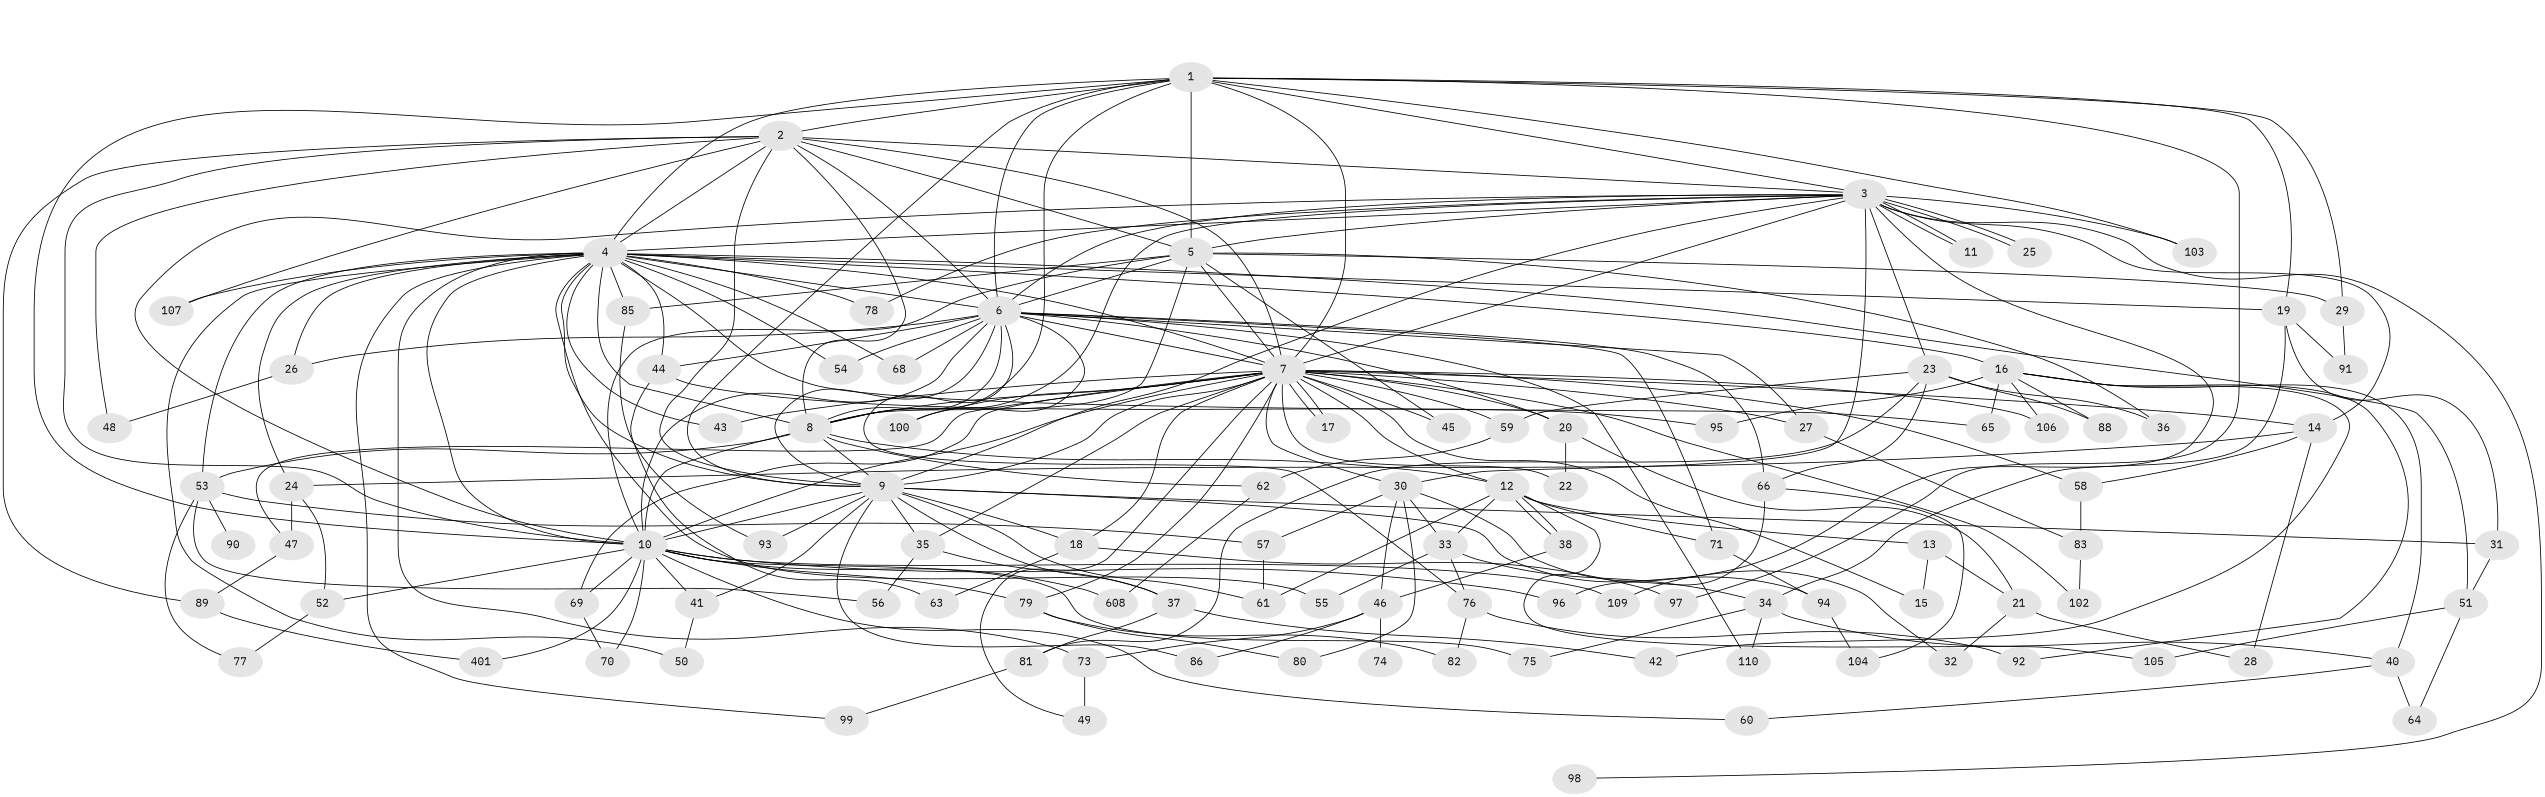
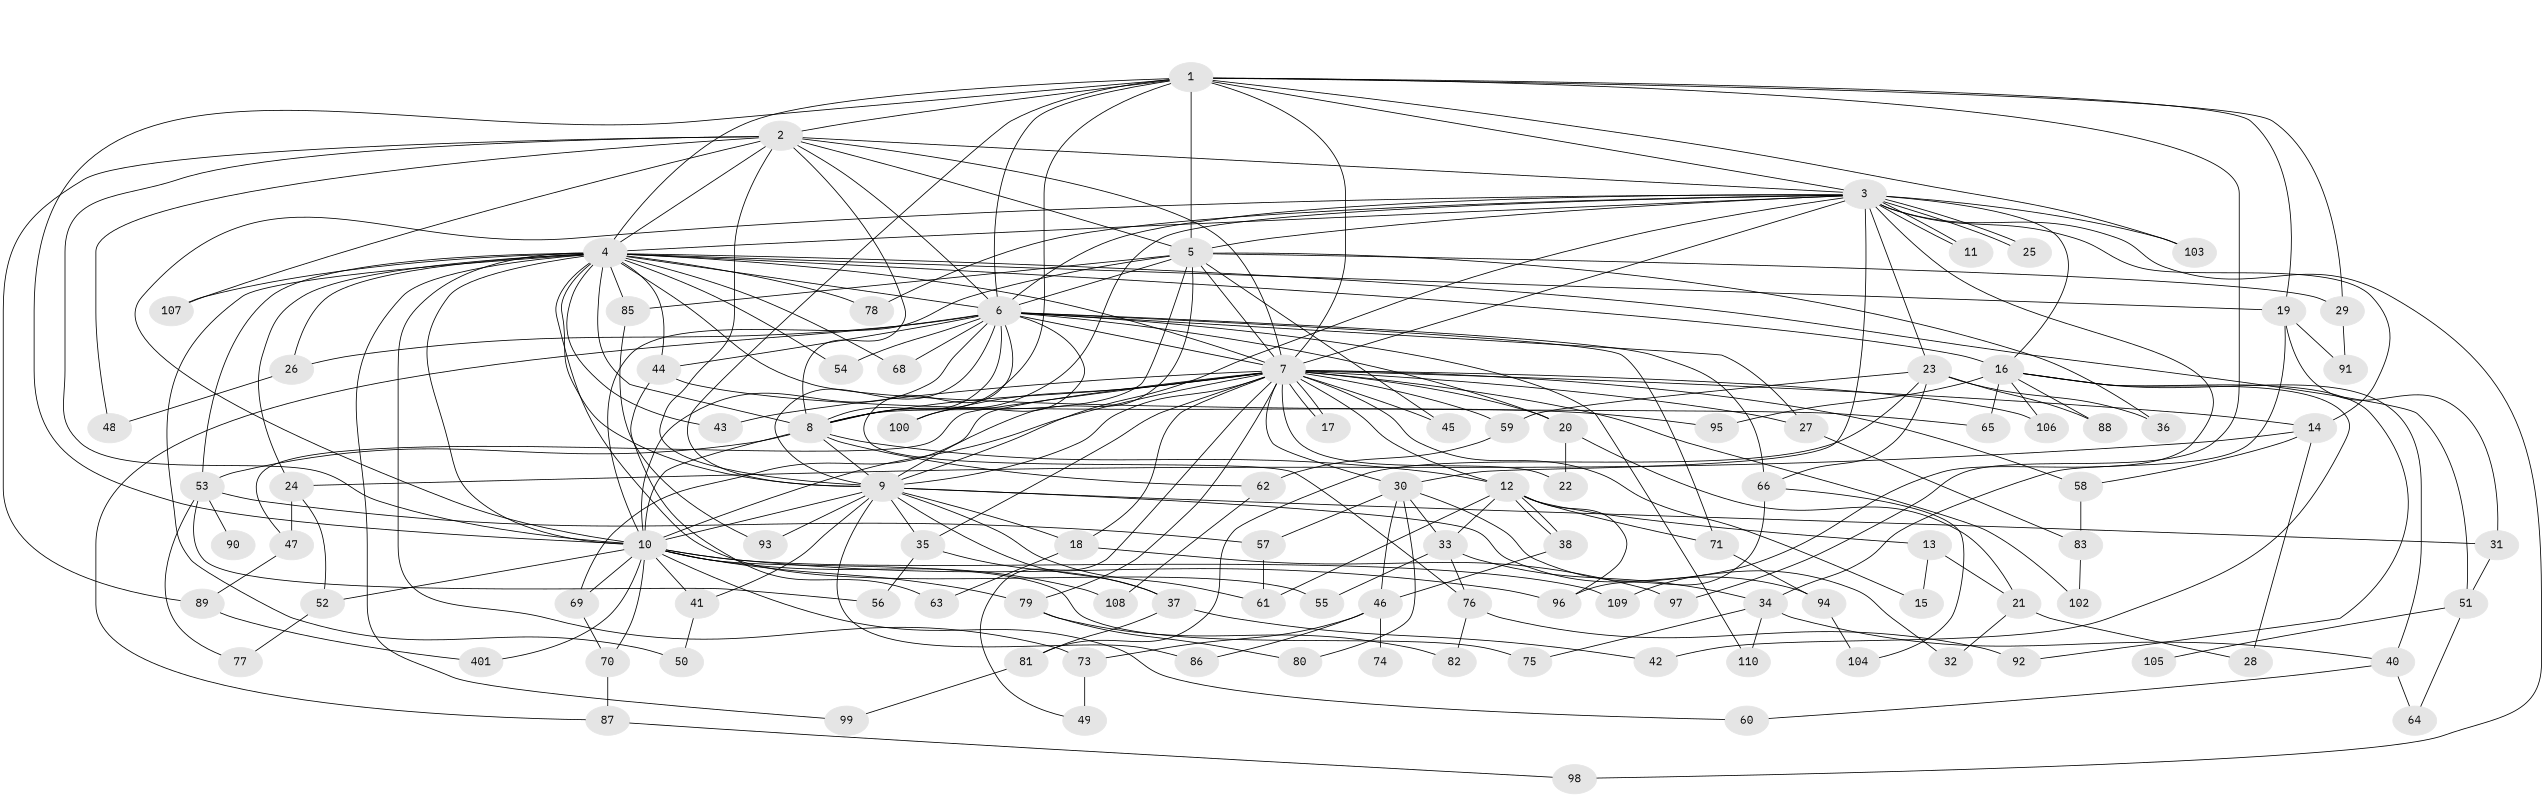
  graph {
    fontname="IBM Plex Mono"
    node [color=gray90 fontname="IBM Plex Mono" style=filled]
    edge [fontname="IBM Plex Mono"]
    1
    2
    3
    4
    5
    6
    7
    8
    9
    10
    19
    29
    97
    103
    48
    89
    107
    11
    14
    16
    23
    25
    30
    78
    98
    109
    24
    26
    43
    44
    50
    51
    53
    54
    55
    65
    68
    73
    85
    99
    36
    45
    20
    27
    66
    71
    76
+   87
    100
    110
    12
    15
    17
    18
    22
    35
    47
    49
    58
    59
    69
    79
    102
    106
    62
    31
    37
    41
    86
    93
    94
    61
    52
    60
    70
    75
    96
    n78 [label=401]
-   108 [label=608]
+   108
    34
    91
    28
    40
    42
    88
    92
    95
    81
    33
    32
    46
    57
    80
    63
    105
    64
    90
    56
    77
    21
    83
    104
    82
    13
    38
    74
    1 -- 2
    1 -- 3
    1 -- 4
    1 -- 5
    1 -- 6
    1 -- 7
    1 -- 8
    1 -- 9
    1 -- 10
    1 -- 19
    1 -- 29
    1 -- 97
    1 -- 103
    2 -- 3
    2 -- 4
    2 -- 5
    2 -- 6
    2 -- 7
    2 -- 8
    2 -- 9
    2 -- 10
    2 -- 48
    2 -- 89
    2 -- 107
    3 -- 4
    3 -- 5
    3 -- 6
    3 -- 7
    3 -- 8
    3 -- 9
    3 -- 10
    3 -- 103
    3 -- 11
    3 -- 11
    3 -- 14
+   3 -- 16
    3 -- 23
    3 -- 25
    3 -- 25
    3 -- 30
    3 -- 78
    3 -- 98
    3 -- 109
    4 -- 6
    4 -- 7
    4 -- 8
    4 -- 9
    4 -- 10
    4 -- 19
    4 -- 107
    4 -- 16
    4 -- 78
    4 -- 24
    4 -- 26
    4 -- 43
    4 -- 44
    4 -- 50
    4 -- 51
    4 -- 53
    4 -- 54
    4 -- 55
    4 -- 65
    4 -- 68
    4 -- 73
    4 -- 85
    4 -- 99
    5 -- 6
    5 -- 7
    5 -- 8
+   5 -- 9
    5 -- 10
    5 -- 29
    5 -- 85
    5 -- 36
    5 -- 45
    6 -- 7
    6 -- 8
    6 -- 9
    6 -- 10
    6 -- 26
    6 -- 44
    6 -- 54
    6 -- 68
    6 -- 20
    6 -- 27
    6 -- 66
    6 -- 71
    6 -- 76
+   6 -- 87
    6 -- 100
    6 -- 110
    7 -- 8
    7 -- 9
    7 -- 10
    7 -- 14
    7 -- 30
    7 -- 43
    7 -- 45
    7 -- 20
    7 -- 27
    7 -- 100
    7 -- 12
    7 -- 15
    7 -- 17
    7 -- 17
    7 -- 18
    7 -- 22
    7 -- 35
    7 -- 47
    7 -- 49
    7 -- 58
    7 -- 59
    7 -- 69
    7 -- 79
    7 -- 102
    7 -- 106
    8 -- 9
    8 -- 10
    8 -- 53
    8 -- 12
    8 -- 62
    9 -- 10
    9 -- 18
    9 -- 35
    9 -- 31
    9 -- 37
    9 -- 41
    9 -- 86
    9 -- 93
    9 -- 94
    9 -- 61
    10 -- 109
    10 -- 69
    10 -- 79
    10 -- 41
    10 -- 52
    10 -- 60
    10 -- 70
    10 -- 75
    10 -- 96
    10 -- n78
    10 -- 108
    19 -- 31
    19 -- 34
    19 -- 91
    29 -- 91
    89 -- n78
    14 -- 24
    14 -- 58
    14 -- 28
    16 -- 65
    16 -- 106
    16 -- 40
    16 -- 42
    16 -- 88
    16 -- 92
    16 -- 95
    23 -- 36
    23 -- 66
    23 -- 59
    23 -- 88
    23 -- 81
    30 -- 33
    30 -- 32
    30 -- 46
    30 -- 57
    30 -- 80
    24 -- 47
    24 -- 52
    26 -- 48
    44 -- 95
    44 -- 63
    51 -- 105
    51 -- 64
    53 -- 57
    53 -- 90
    53 -- 56
    53 -- 77
    73 -- 49
    85 -- 93
    20 -- 22
    20 -- 21
    27 -- 83
    66 -- 96
    66 -- 104
    71 -- 94
    76 -- 92
    76 -- 82
+   87 -- 98
    12 -- 71
    12 -- 61
    12 -- 33
-   12 -- 105
+   12 -- 96
    12 -- 13
    12 -- 38
    12 -- 38
    18 -- 97
    18 -- 63
    35 -- 37
    35 -- 56
    47 -- 89
    58 -- 83
    59 -- 62
    69 -- 70
    79 -- 80
    79 -- 82
    62 -- 108
    31 -- 51
    37 -- 42
    37 -- 81
    41 -- 50
    94 -- 104
    52 -- 77
+   70 -- 87
    34 -- 110
    34 -- 75
    34 -- 40
    40 -- 60
    40 -- 64
    81 -- 99
    33 -- 55
    33 -- 76
    33 -- 34
    46 -- 73
    46 -- 86
    46 -- 74
    57 -- 61
    21 -- 28
    21 -- 32
    83 -- 102
    13 -- 15
    13 -- 21
    38 -- 46
  }
